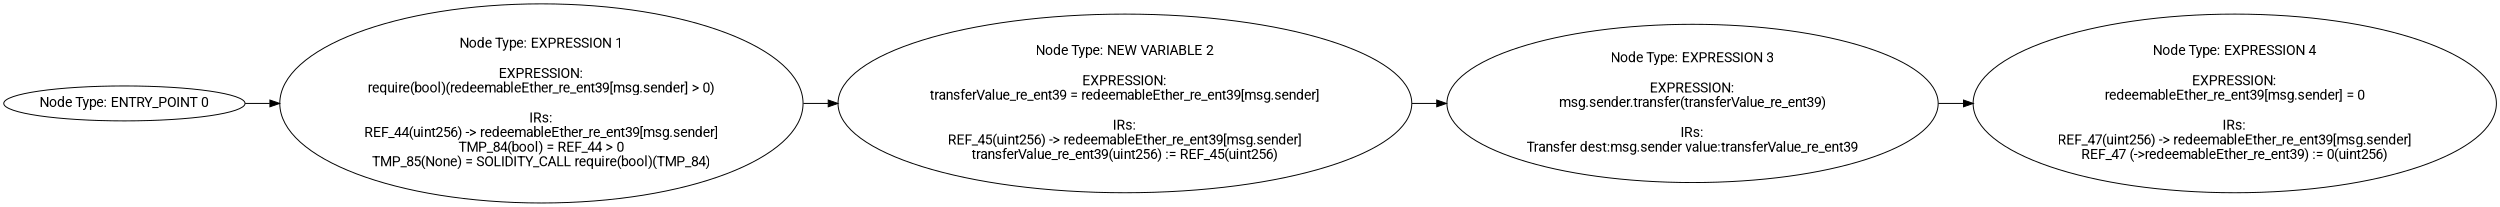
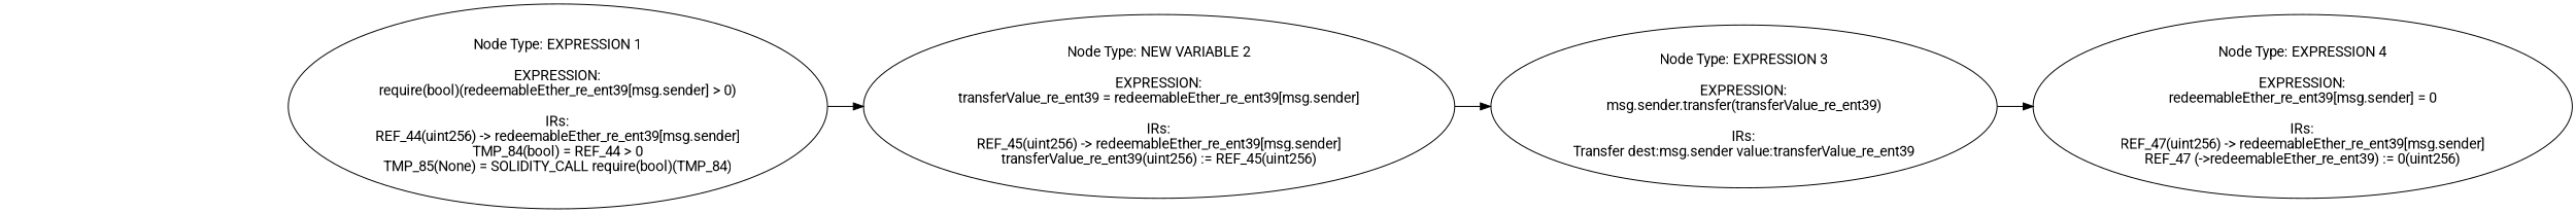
  digraph {
    rankdir=LR
    fontname=Roboto
    node [fontname=Roboto]
    edge [fontname=Roboto]
-   n1 [label="Node Type: ENTRY_POINT 0\n"]
    n2 [label="Node Type: EXPRESSION 1\n\nEXPRESSION:\nrequire(bool)(redeemableEther_re_ent39[msg.sender] > 0)\n\nIRs:\nREF_44(uint256) -> redeemableEther_re_ent39[msg.sender]\nTMP_84(bool) = REF_44 > 0\nTMP_85(None) = SOLIDITY_CALL require(bool)(TMP_84)"]
    n3 [label="Node Type: NEW VARIABLE 2\n\nEXPRESSION:\ntransferValue_re_ent39 = redeemableEther_re_ent39[msg.sender]\n\nIRs:\nREF_45(uint256) -> redeemableEther_re_ent39[msg.sender]\ntransferValue_re_ent39(uint256) := REF_45(uint256)"]
    n4 [label="Node Type: EXPRESSION 3\n\nEXPRESSION:\nmsg.sender.transfer(transferValue_re_ent39)\n\nIRs:\nTransfer dest:msg.sender value:transferValue_re_ent39"]
    n5 [label="Node Type: EXPRESSION 4\n\nEXPRESSION:\nredeemableEther_re_ent39[msg.sender] = 0\n\nIRs:\nREF_47(uint256) -> redeemableEther_re_ent39[msg.sender]\nREF_47 (->redeemableEther_re_ent39) := 0(uint256)"]
-   n1 -> n2
    n2 -> n3
    n3 -> n4
    n4 -> n5
  }
